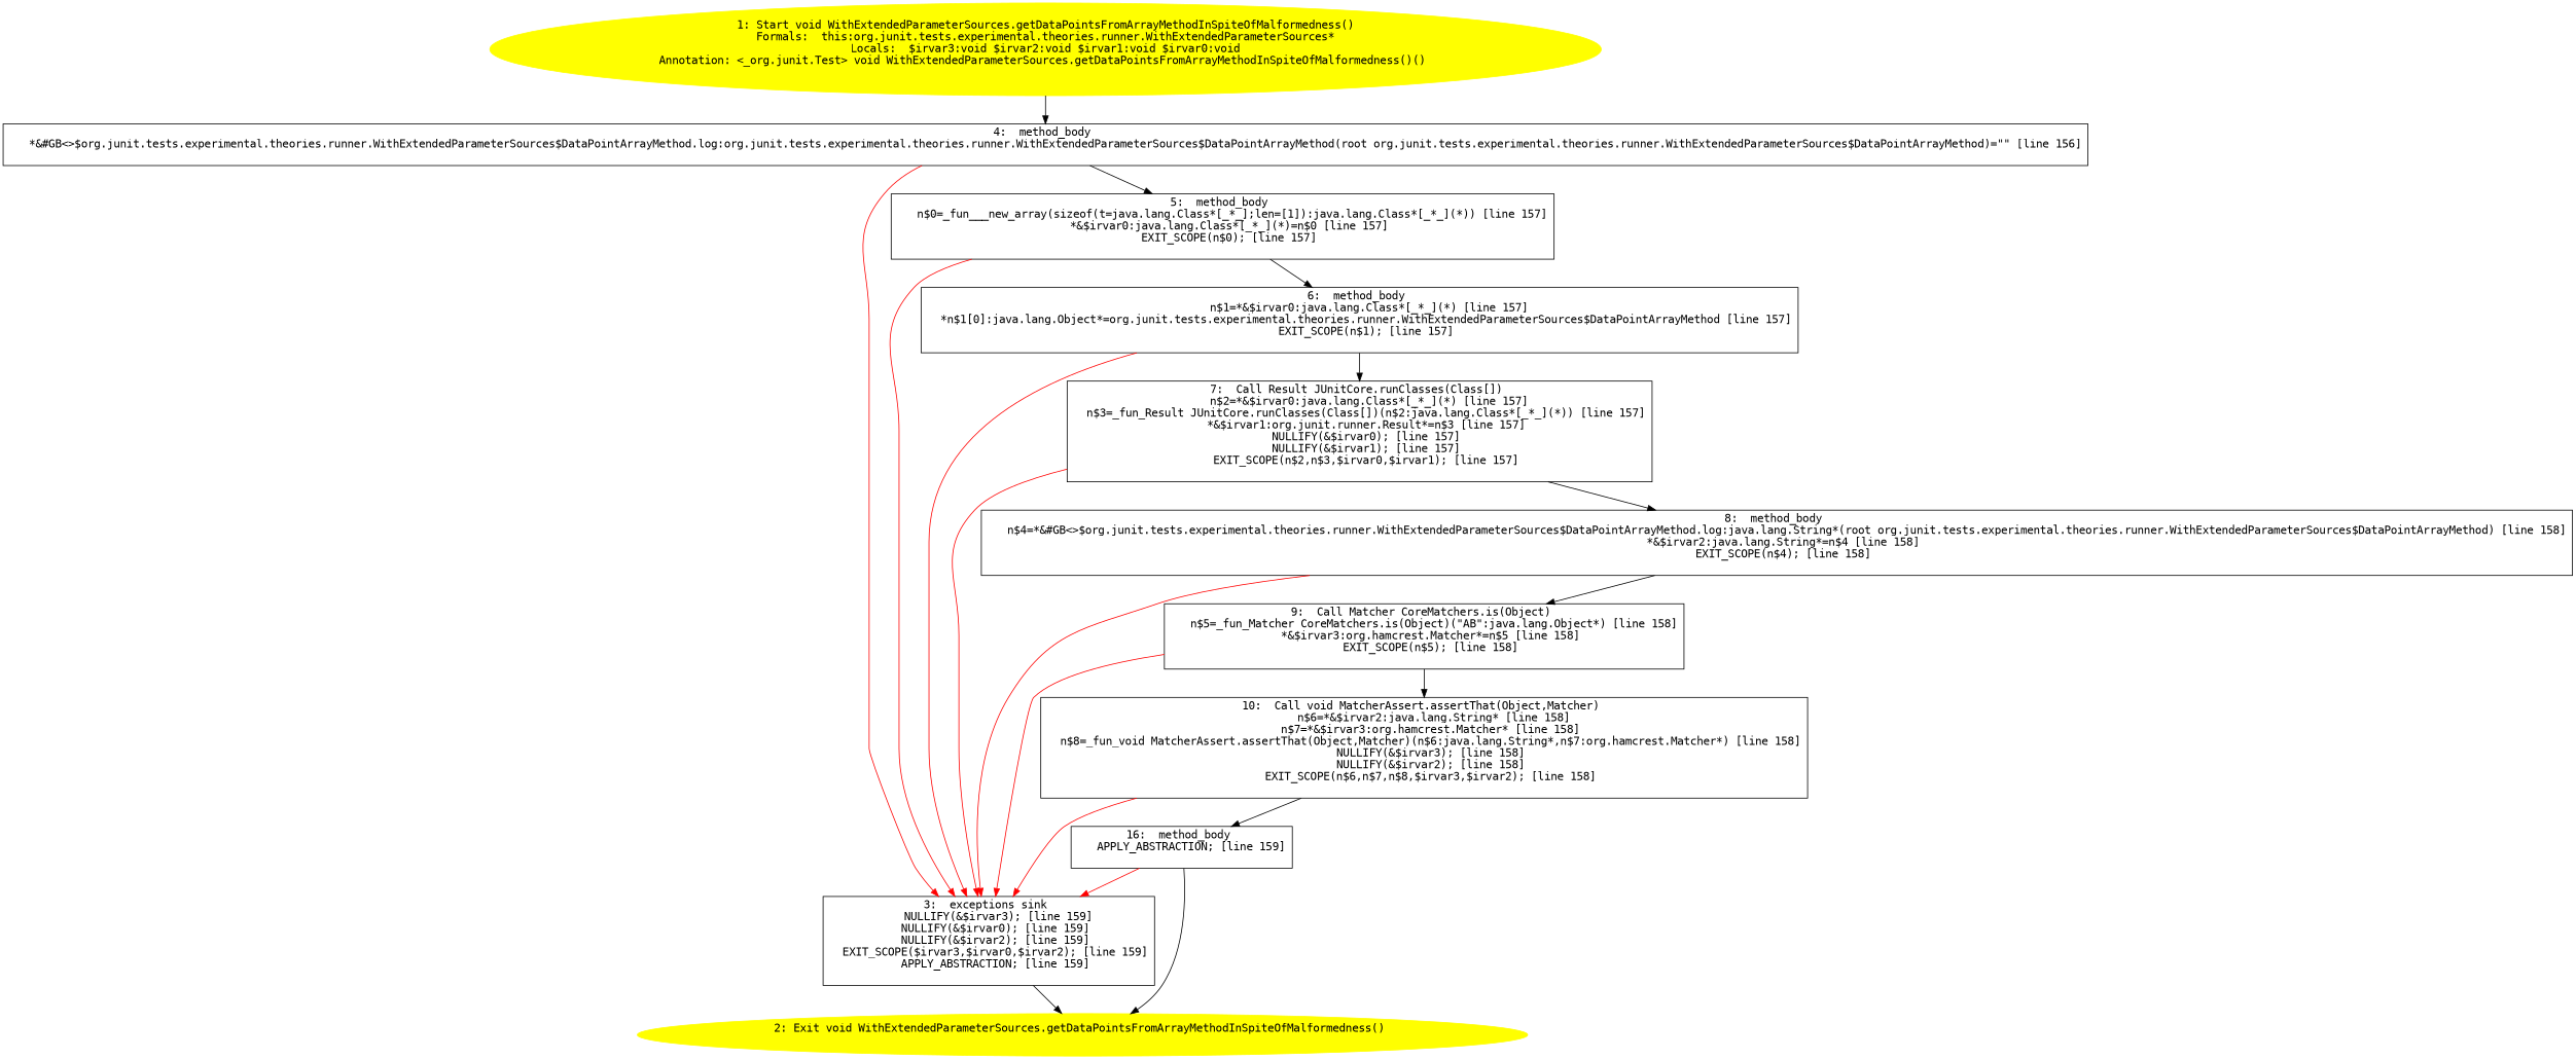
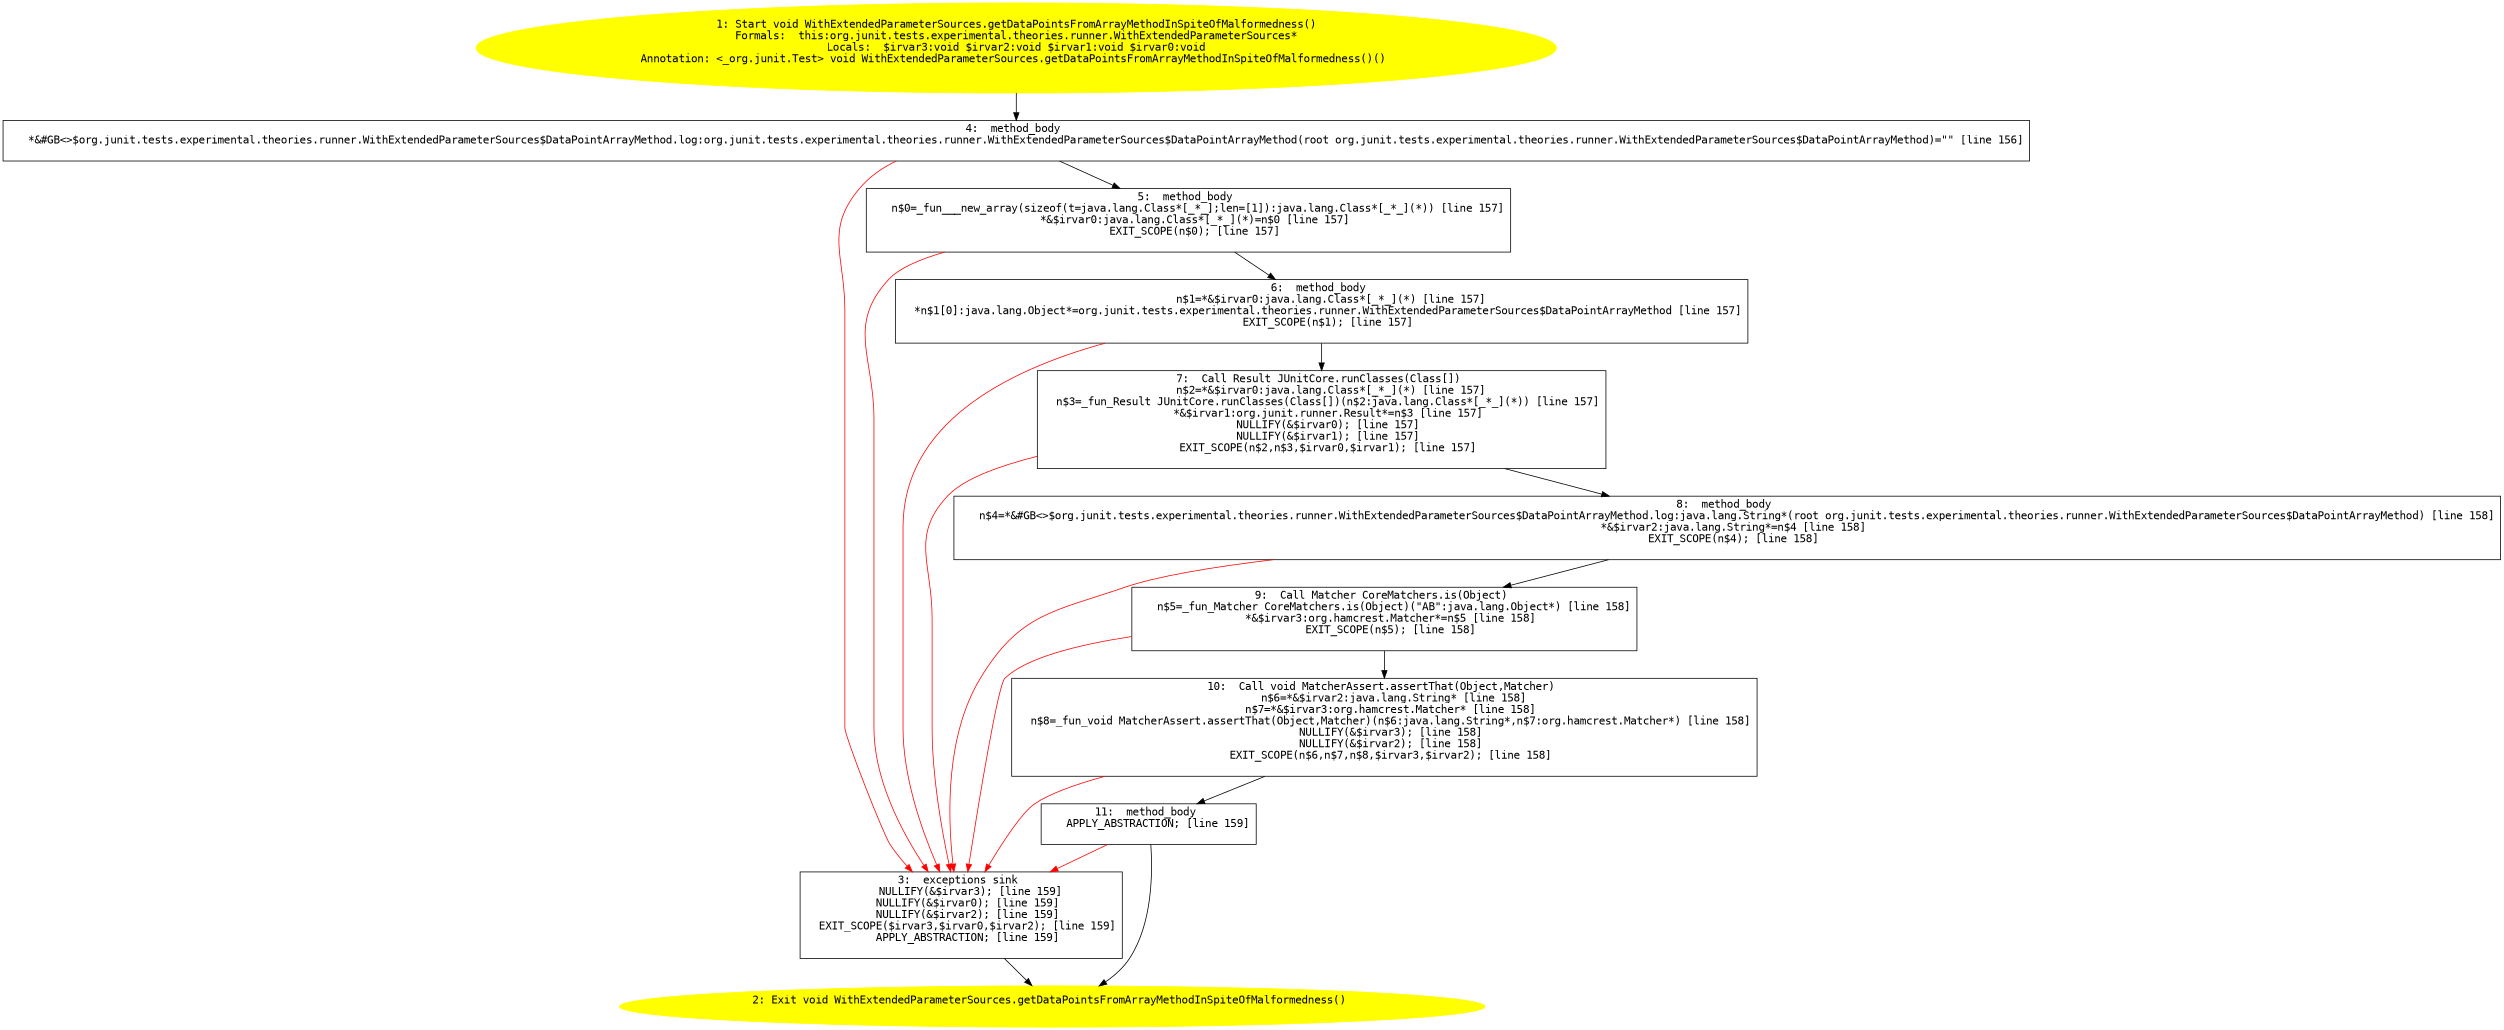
  digraph {
    fontname="DejaVu Sans Mono"
    node [fontname="DejaVu Sans Mono" shape=box]
    edge [fontname="DejaVu Sans Mono"]
    n1 [color=yellow label="1: Start void WithExtendedParameterSources.getDataPointsFromArrayMethodInSpiteOfMalformedness()\nFormals:  this:org.junit.tests.experimental.theories.runner.WithExtendedParameterSources*\nLocals:  $irvar3:void $irvar2:void $irvar1:void $irvar0:void\nAnnotation: <_org.junit.Test> void WithExtendedParameterSources.getDataPointsFromArrayMethodInSpiteOfMalformedness()() \n  " style=filled shape=""]
    n2 [label="4:  method_body \n   *&#GB<>$org.junit.tests.experimental.theories.runner.WithExtendedParameterSources$DataPointArrayMethod.log:org.junit.tests.experimental.theories.runner.WithExtendedParameterSources$DataPointArrayMethod(root org.junit.tests.experimental.theories.runner.WithExtendedParameterSources$DataPointArrayMethod)=\"\" [line 156]\n "]
    n3 [label="3:  exceptions sink \n   NULLIFY(&$irvar3); [line 159]\n  NULLIFY(&$irvar0); [line 159]\n  NULLIFY(&$irvar2); [line 159]\n  EXIT_SCOPE($irvar3,$irvar0,$irvar2); [line 159]\n  APPLY_ABSTRACTION; [line 159]\n "]
    n4 [label="5:  method_body \n   n$0=_fun___new_array(sizeof(t=java.lang.Class*[_*_];len=[1]):java.lang.Class*[_*_](*)) [line 157]\n  *&$irvar0:java.lang.Class*[_*_](*)=n$0 [line 157]\n  EXIT_SCOPE(n$0); [line 157]\n "]
    n5 [color=yellow label="2: Exit void WithExtendedParameterSources.getDataPointsFromArrayMethodInSpiteOfMalformedness() \n  " style=filled shape=""]
    n6 [label="6:  method_body \n   n$1=*&$irvar0:java.lang.Class*[_*_](*) [line 157]\n  *n$1[0]:java.lang.Object*=org.junit.tests.experimental.theories.runner.WithExtendedParameterSources$DataPointArrayMethod [line 157]\n  EXIT_SCOPE(n$1); [line 157]\n "]
    n7 [label="7:  Call Result JUnitCore.runClasses(Class[]) \n   n$2=*&$irvar0:java.lang.Class*[_*_](*) [line 157]\n  n$3=_fun_Result JUnitCore.runClasses(Class[])(n$2:java.lang.Class*[_*_](*)) [line 157]\n  *&$irvar1:org.junit.runner.Result*=n$3 [line 157]\n  NULLIFY(&$irvar0); [line 157]\n  NULLIFY(&$irvar1); [line 157]\n  EXIT_SCOPE(n$2,n$3,$irvar0,$irvar1); [line 157]\n "]
    n8 [label="8:  method_body \n   n$4=*&#GB<>$org.junit.tests.experimental.theories.runner.WithExtendedParameterSources$DataPointArrayMethod.log:java.lang.String*(root org.junit.tests.experimental.theories.runner.WithExtendedParameterSources$DataPointArrayMethod) [line 158]\n  *&$irvar2:java.lang.String*=n$4 [line 158]\n  EXIT_SCOPE(n$4); [line 158]\n "]
    n9 [label="9:  Call Matcher CoreMatchers.is(Object) \n   n$5=_fun_Matcher CoreMatchers.is(Object)(\"AB\":java.lang.Object*) [line 158]\n  *&$irvar3:org.hamcrest.Matcher*=n$5 [line 158]\n  EXIT_SCOPE(n$5); [line 158]\n "]
    n10 [label="10:  Call void MatcherAssert.assertThat(Object,Matcher) \n   n$6=*&$irvar2:java.lang.String* [line 158]\n  n$7=*&$irvar3:org.hamcrest.Matcher* [line 158]\n  n$8=_fun_void MatcherAssert.assertThat(Object,Matcher)(n$6:java.lang.String*,n$7:org.hamcrest.Matcher*) [line 158]\n  NULLIFY(&$irvar3); [line 158]\n  NULLIFY(&$irvar2); [line 158]\n  EXIT_SCOPE(n$6,n$7,n$8,$irvar3,$irvar2); [line 158]\n "]
-   n11 [label="16:  method_body \n   APPLY_ABSTRACTION; [line 159]\n "]
+   n11 [label="11:  method_body \n   APPLY_ABSTRACTION; [line 159]\n "]
    n1 -> n2
    n2 -> n3 [color=red]
    n2 -> n4
    n3 -> n5
    n4 -> n3 [color=red]
    n4 -> n6
    n6 -> n3 [color=red]
    n6 -> n7
    n7 -> n3 [color=red]
    n7 -> n8
    n8 -> n3 [color=red]
    n8 -> n9
    n9 -> n3 [color=red]
    n9 -> n10
    n10 -> n3 [color=red]
    n10 -> n11
    n11 -> n3 [color=red]
    n11 -> n5
  }
